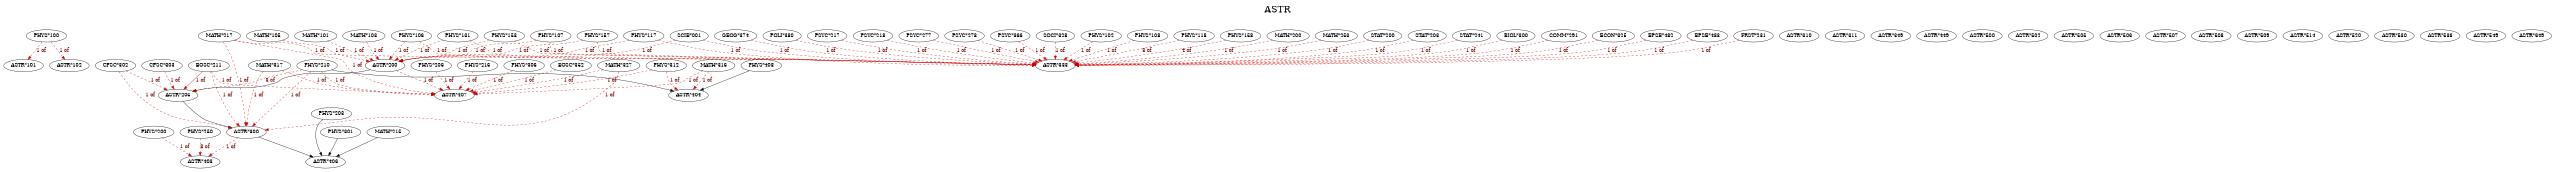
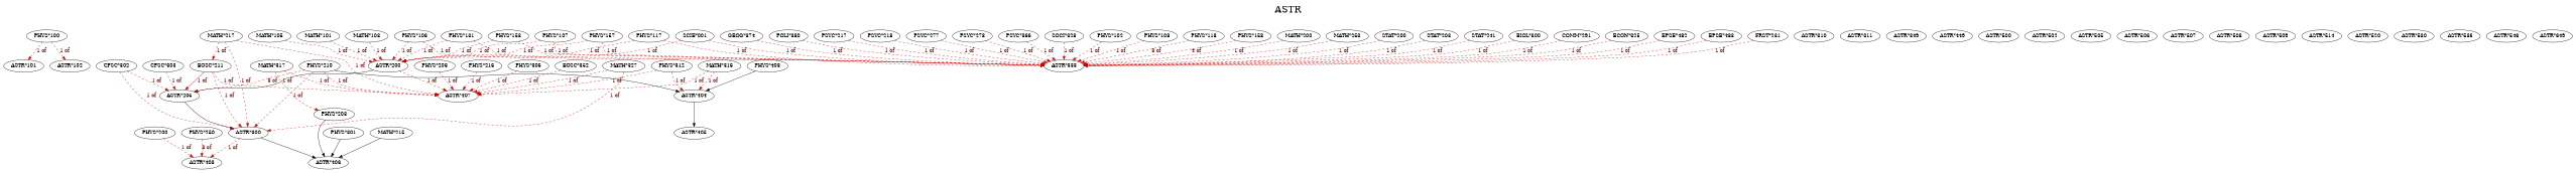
  digraph {
    fontsize=27
    label=ASTR
    labelloc=t
    edge [color=red3 fontcolor=firebrick4 style=dashed]
    "PHYS*100"
    "ASTR*101"
    "ASTR*102"
    "ASTR*200"
    "ASTR*205"
    "ASTR*407"
    "ASTR*300"
    "PHYS*106"
    "ASTR*333"
    "PHYS*107"
    "PHYS*117"
    "PHYS*131"
    "PHYS*157"
    "PHYS*153"
    "MATH*101"
    "MATH*103"
    "MATH*105"
    "SCIE*001"
    "ASTR*403"
    "ASTR*406"
    "PHYS*210"
    "ASTR*404"
+   "ASTR*405"
    "EOSC*211"
    "CPSC*302"
    "CPSC*303"
    "MATH*217"
    n28 [label="MATH*327"]
    "MATH*317"
    "ASTR*310"
    "ASTR*311"
    "PHYS*102"
    "PHYS*108"
    "PHYS*118"
    "PHYS*158"
    "MATH*200"
    "MATH*253"
    "STAT*200"
    "STAT*203"
    "STAT*241"
    "BIOL*300"
    "COMM*291"
    "ECON*325"
    "EPSE*482"
    "EPSE*483"
    "FRST*231"
    "GEOG*374"
    "POLI*380"
    "PSYC*217"
    "PSYC*218"
    "PSYC*277"
    "PSYC*278"
    "PSYC*366"
    "SOCI*328"
    "ASTR*349"
    "PHYS*200"
    "PHYS*250"
    "PHYS*408"
    "PHYS*312"
    "MATH*316"
    "PHYS*203"
    "PHYS*301"
    "MATH*215"
    "PHYS*206"
    "PHYS*216"
    "PHYS*306"
    "EOSC*352"
    "ASTR*449"
    "ASTR*500"
    "ASTR*502"
    "ASTR*505"
    "ASTR*506"
    "ASTR*507"
    "ASTR*508"
    "ASTR*509"
    "ASTR*514"
    "ASTR*520"
    "ASTR*530"
    "ASTR*536"
-   "ASTR*549"
+   "ASTR*549" [label="ASTR*546"]
    "ASTR*649"
    "PHYS*100" -> "ASTR*101" [label="1 of"]
    "PHYS*100" -> "ASTR*102" [label="1 of"]
    "ASTR*200" -> "ASTR*205" [style=solid color="" fontcolor=""]
    "ASTR*200" -> "ASTR*407" [label="1 of"]
    "ASTR*205" -> "ASTR*300" [style=solid color="" fontcolor=""]
    "ASTR*300" -> "ASTR*403" [label="1 of"]
    "ASTR*300" -> "ASTR*406" [color="" fontcolor="" style=""]
    "PHYS*106" -> "ASTR*200" [label="1 of"]
    "PHYS*106" -> "ASTR*333" [label="1 of"]
    "PHYS*107" -> "ASTR*200" [label="1 of"]
    "PHYS*107" -> "ASTR*333" [label="1 of"]
    "PHYS*117" -> "ASTR*200" [label="1 of"]
    "PHYS*117" -> "ASTR*333" [label="1 of"]
    "PHYS*131" -> "ASTR*200" [label="1 of"]
    "PHYS*131" -> "ASTR*333" [label="1 of"]
    "PHYS*157" -> "ASTR*200" [label="1 of"]
    "PHYS*157" -> "ASTR*333" [label="1 of"]
    "PHYS*153" -> "ASTR*200" [label="1 of"]
    "PHYS*153" -> "ASTR*333" [label="1 of"]
    "MATH*101" -> "ASTR*200" [label="1 of"]
    "MATH*103" -> "ASTR*200" [label="1 of"]
    "MATH*105" -> "ASTR*200" [label="1 of"]
    "SCIE*001" -> "ASTR*200" [label="1 of"]
    "SCIE*001" -> "ASTR*333" [label="1 of"]
    "PHYS*210" -> "ASTR*205" [label="8 of"]
    "PHYS*210" -> "ASTR*407" [label="1 of"]
    "PHYS*210" -> "ASTR*300" [label="1 of"]
    "PHYS*210" -> "ASTR*404" [color="" fontcolor="" style=""]
+   "ASTR*404" -> "ASTR*405" [style=solid color="" fontcolor=""]
    "EOSC*211" -> "ASTR*205" [label="1 of" style=solid]
    "EOSC*211" -> "ASTR*407" [label="1 of"]
    "EOSC*211" -> "ASTR*300" [label="1 of"]
    "CPSC*302" -> "ASTR*205" [label="1 of"]
    "CPSC*302" -> "ASTR*300" [label="1 of"]
    "CPSC*303" -> "ASTR*205" [label="1 of"]
    "MATH*217" -> "ASTR*407" [label="1 of"]
    "MATH*217" -> "ASTR*300" [label="1 of"]
-   "MATH*217" -> "ASTR*333" [label="1 of"]
+   "MATH*217" -> "EOSC*211" [label="1 of"]
    n28 -> "ASTR*407" [label="1 of"]
    n28 -> "ASTR*300" [label="1 of"]
    "MATH*317" -> "ASTR*407" [label="1 of"]
-   "MATH*317" -> "ASTR*300" [label="1 of"]
+   "MATH*317" -> "PHYS*203" [label="1 of"]
    "PHYS*102" -> "ASTR*333" [label="1 of"]
    "PHYS*108" -> "ASTR*333" [label="1 of"]
    "PHYS*118" -> "ASTR*333" [label="8 of"]
    "PHYS*158" -> "ASTR*333" [label="4 of"]
    "MATH*200" -> "ASTR*333" [label="1 of"]
    "MATH*253" -> "ASTR*333" [label="1 of"]
    "STAT*200" -> "ASTR*333" [label="1 of"]
    "STAT*203" -> "ASTR*333" [label="1 of"]
    "STAT*241" -> "ASTR*333" [label="1 of"]
    "BIOL*300" -> "ASTR*333" [label="1 of"]
    "COMM*291" -> "ASTR*333" [label="1 of"]
    "ECON*325" -> "ASTR*333" [label="1 of"]
    "EPSE*482" -> "ASTR*333" [label="1 of"]
    "EPSE*483" -> "ASTR*333" [label="1 of"]
    "FRST*231" -> "ASTR*333" [label="1 of"]
    "GEOG*374" -> "ASTR*333" [label="1 of"]
    "POLI*380" -> "ASTR*333" [label="1 of"]
    "PSYC*217" -> "ASTR*333" [label="1 of"]
    "PSYC*218" -> "ASTR*333" [label="1 of"]
    "PSYC*277" -> "ASTR*333" [label="1 of"]
    "PSYC*278" -> "ASTR*333" [label="1 of"]
    "PSYC*366" -> "ASTR*333" [label="1 of"]
    "SOCI*328" -> "ASTR*333" [label="1 of"]
    "PHYS*200" -> "ASTR*403" [label="1 of"]
    "PHYS*250" -> "ASTR*403" [label="8 of"]
    "PHYS*408" -> "ASTR*404" [color="" fontcolor="" style=""]
    "PHYS*312" -> "ASTR*407" [label="1 of"]
    "PHYS*312" -> "ASTR*404" [label="1 of"]
    "MATH*316" -> "ASTR*407" [label="1 of"]
    "MATH*316" -> "ASTR*404" [label="1 of"]
    "PHYS*203" -> "ASTR*406" [color="" fontcolor="" style=""]
    "PHYS*301" -> "ASTR*406" [color="" fontcolor="" style=""]
    "MATH*215" -> "ASTR*406" [color="" fontcolor="" style=""]
    "PHYS*206" -> "ASTR*407" [label="1 of"]
    "PHYS*216" -> "ASTR*407" [label="1 of"]
    "PHYS*306" -> "ASTR*407" [label="1 of"]
    "EOSC*352" -> "ASTR*407" [label="1 of"]
  }
